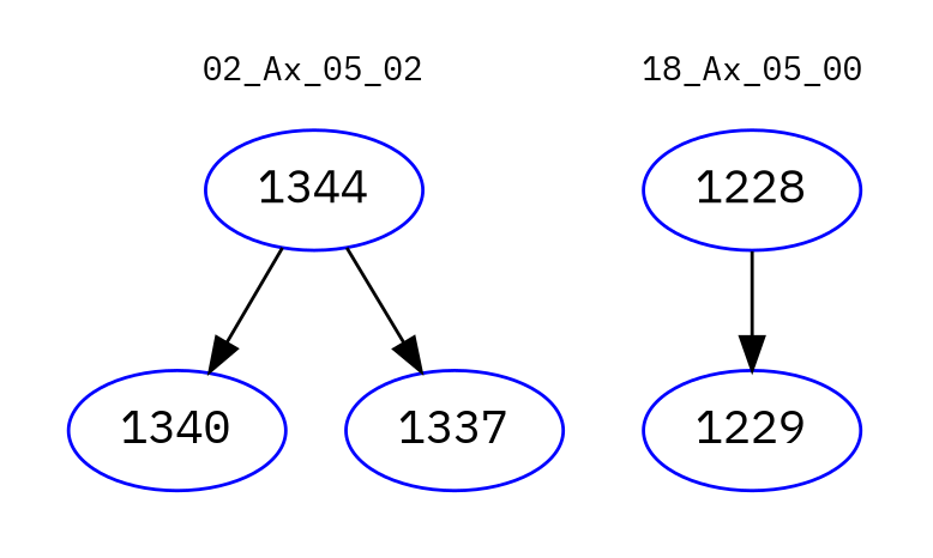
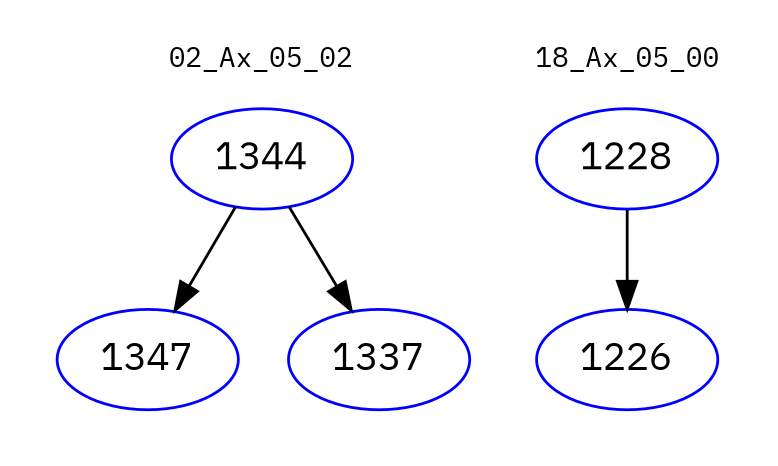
  digraph {
    fontname="IBM Plex Mono"
    node [color=blue fontname="IBM Plex Mono"]
    edge [color=black fontname="IBM Plex Mono"]
    n1 [label=1344]
-   n2 [label=1340]
+   n2 [label=1347]
    n3 [label=1337]
    n4 [label=1228]
-   n5 [label=1229]
+   n5 [label=1226]
    subgraph cluster_1 {
      color=white
      fontsize=10
      label="02_Ax_05_02"
      n1
      n2
      n3
    }
    subgraph cluster_2 {
      color=white
      fontsize=10
      label="18_Ax_05_00"
      n4
      n5
    }
    n1 -> n2
    n1 -> n3
    n4 -> n5
  }
